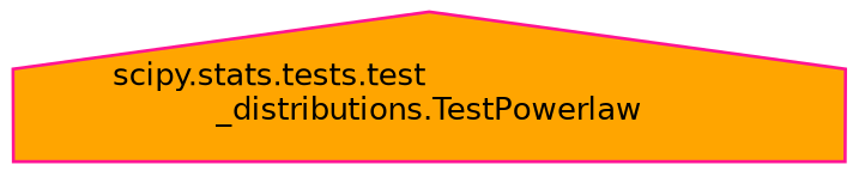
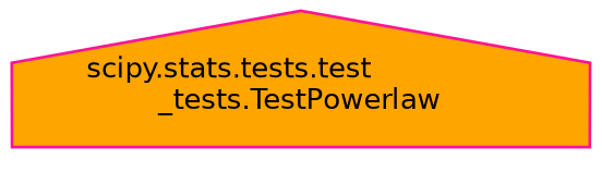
  digraph {
    rankdir=LR
-   n1 [color=deeppink fillcolor=orange fontname=Helvetica fontsize=10 height=0.2 label="scipy.stats.tests.test\l_distributions.TestPowerlaw" shape=house style=filled width=0.4]
+   n1 [color=deeppink fillcolor=orange fontname=Helvetica fontsize=10 height=0.2 label="scipy.stats.tests.test\l_tests.TestPowerlaw" shape=house style=filled width=0.4]
  }
